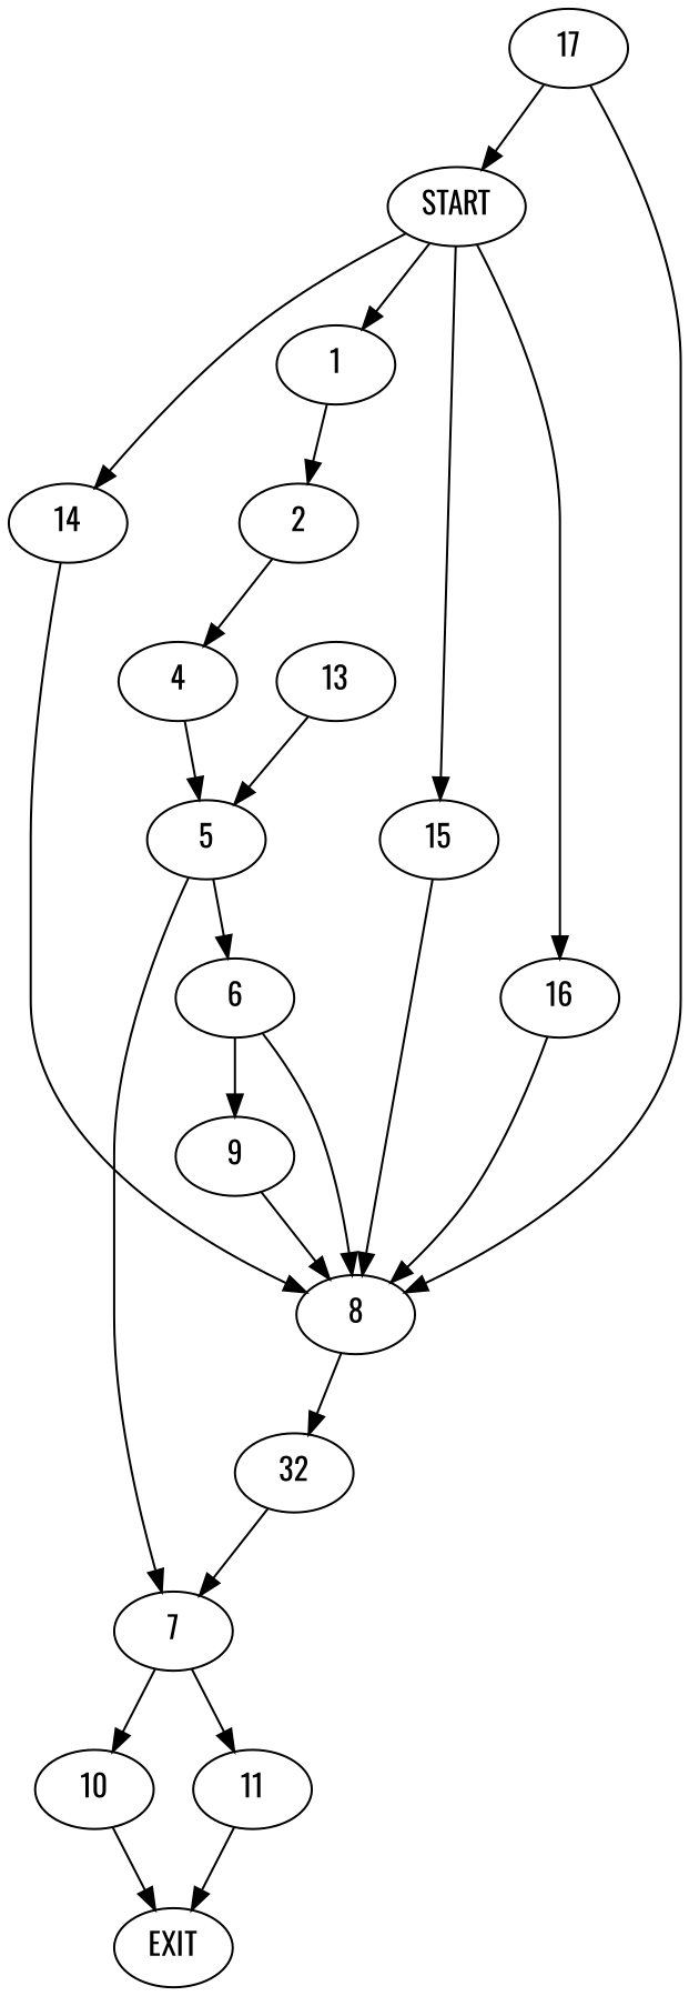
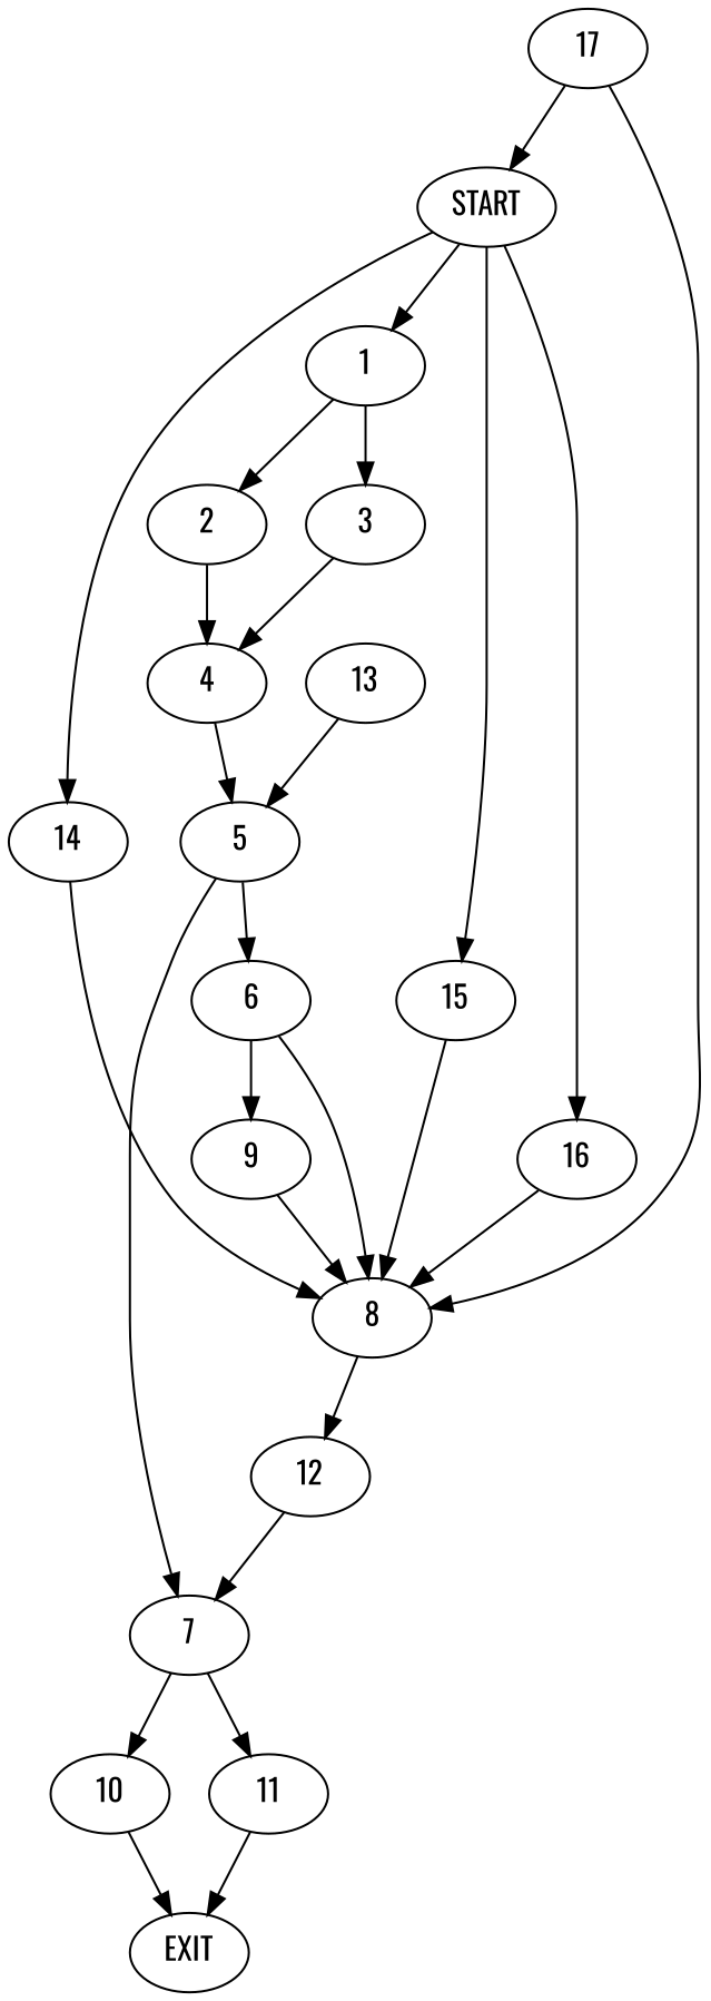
  digraph {
    fontname=Oswald
    node [fontname=Oswald]
    edge [fontname=Oswald]
    n1 [label=START]
    1
    14
    15
    16
    2
+   3
    8
    17
    n10 [label=EXIT]
    4
    5
    6
    7
    9
    10
    11
-   12 [label=32]
+   12
    13
    n1 -> 1
    n1 -> 14
    n1 -> 15
    n1 -> 16
    1 -> 2
+   1 -> 3
    14 -> 8
    15 -> 8
    16 -> 8
    2 -> 4
+   3 -> 4
    8 -> 12
    17 -> n1
    17 -> 8
    4 -> 5
    5 -> 6
    5 -> 7
    6 -> 8
    6 -> 9
    7 -> 10
    7 -> 11
    9 -> 8
    10 -> n10
    11 -> n10
    12 -> 7
    13 -> 5
  }
